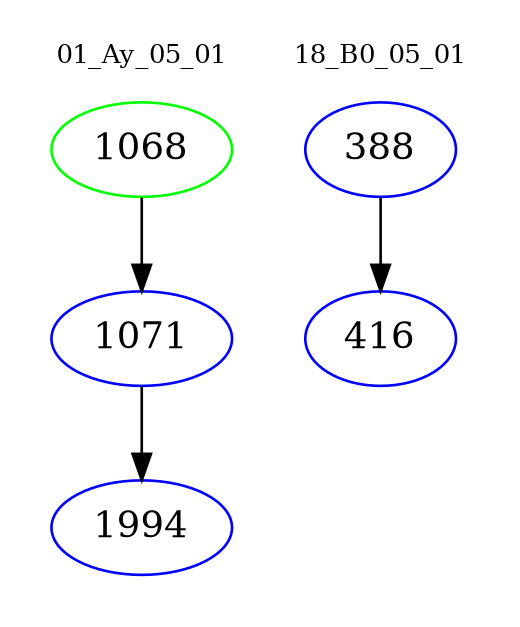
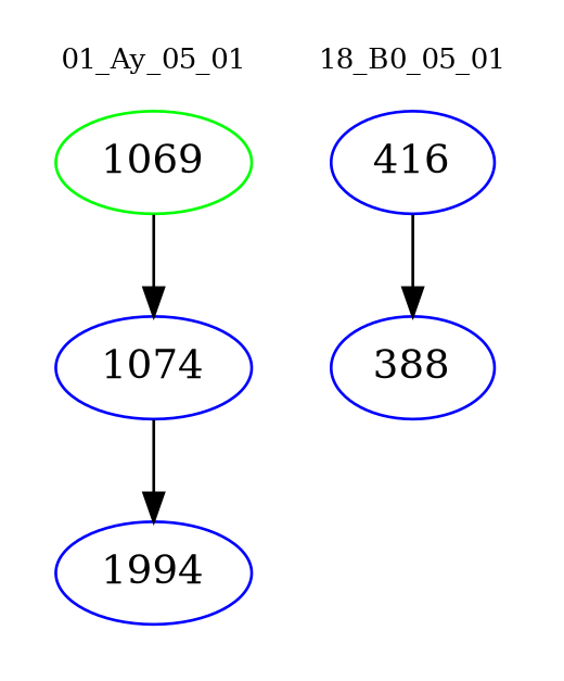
  digraph {
    node [color=blue]
    edge [color=black]
-   n1 [color=green label=1068]
-   n2 [label=1071]
+   n1 [color=green label=1069]
+   n2 [label=1074]
    n3 [label=1994]
    n4 [label=416]
    n5 [label=388]
    subgraph cluster_1 {
      color=white
      fontsize=10
      label="01_Ay_05_01"
      n1
      n2
      n3
    }
    subgraph cluster_2 {
      color=white
      fontsize=10
      label="18_B0_05_01"
      n4
      n5
    }
    n1 -> n2
    n2 -> n3
-   n5 -> n4
+   n4 -> n5
  }
